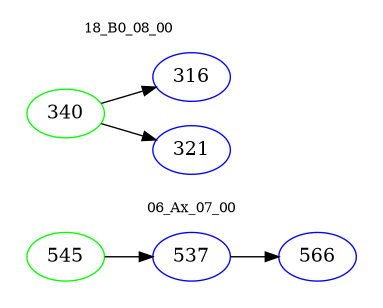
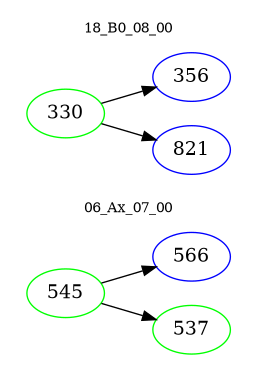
  digraph {
    rankdir=LR
    node [color=blue]
    edge [color=black]
    n1 [color=green label=545]
-   n2 [label=537]
+   n2 [color=green label=537]
    n3 [label=566]
-   n4 [color=green label=340]
-   n5 [label=321]
-   n6 [label=316]
+   n4 [color=green label=330]
+   n5 [label=821]
+   n6 [label=356]
    subgraph cluster_1 {
      color=white
      fontsize=10
      label="06_Ax_07_00"
      n1
      n2
      n3
    }
    subgraph cluster_2 {
      color=white
      fontsize=10
      label="18_B0_08_00"
      n4
      n5
      n6
    }
    n1 -> n2
-   n2 -> n3
+   n1 -> n3
    n4 -> n5
    n4 -> n6
  }
